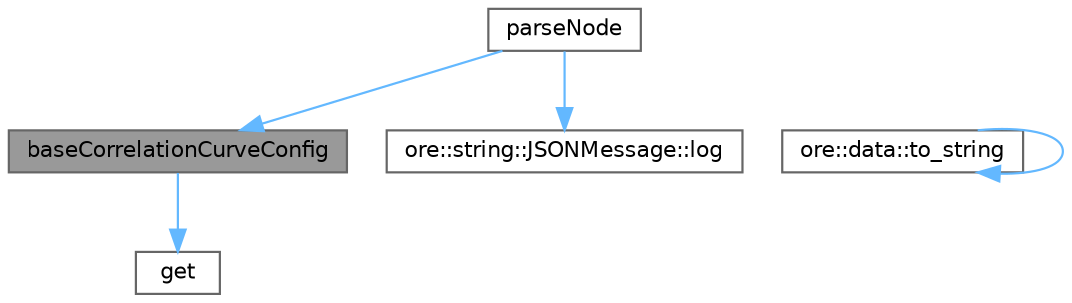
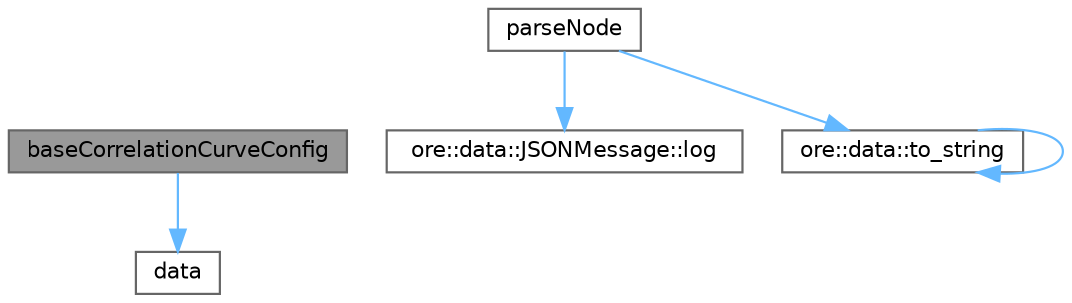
  digraph {
    rankdir=TB
    node [color=grey40 fillcolor=white fontname=Helvetica fontsize=10 shape=box style=filled]
    edge [color=steelblue1 fontname=Helvetica fontsize=10 labelfontname=Helvetica labelfontsize=10 style=solid]
    n1 [color=gray40 fillcolor=grey60 fontcolor=black height=0.2 label=baseCorrelationCurveConfig width=0.4]
-   n2 [height=0.2 label=get width=0.4]
+   n2 [height=0.2 label=data width=0.4]
    n3 [height=0.2 label=parseNode width=0.4]
-   n4 [height=0.2 label="ore::string::JSONMessage::log" width=0.4]
+   n4 [height=0.2 label="ore::data::JSONMessage::log" width=0.4]
    n5 [height=0.2 label="ore::data::to_string" width=0.4]
    n1 -> n2
    n3 -> n4
-   n3 -> n1
+   n3 -> n5
    n5 -> n5
  }
